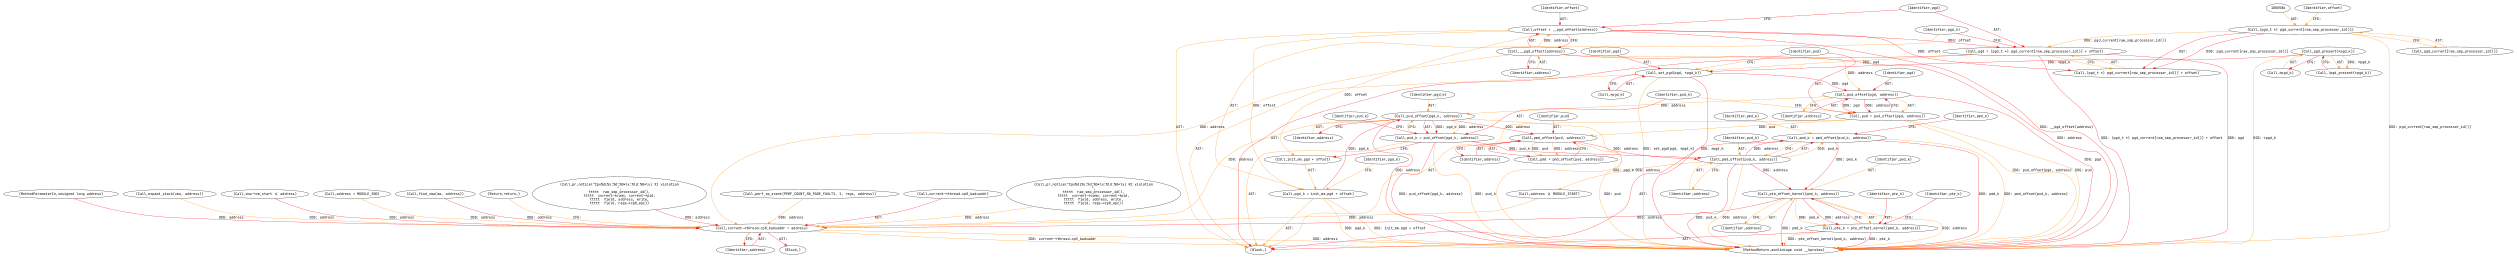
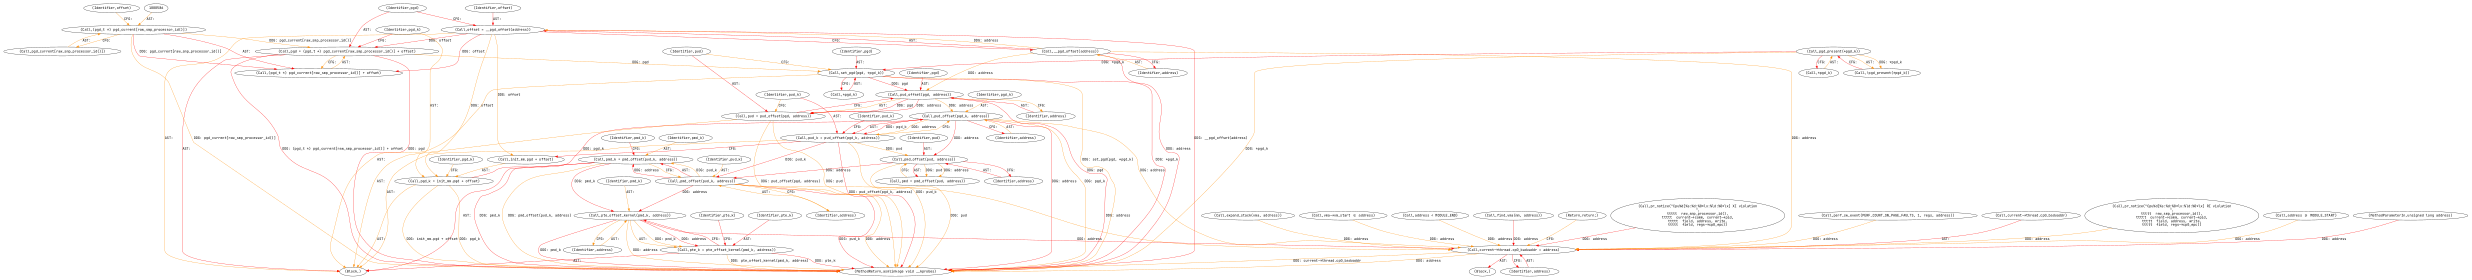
  digraph {
    fontname="JetBrains Mono"
    node [fontname="JetBrains Mono"]
    edge [color=darkorange fontname="JetBrains Mono"]
    n1 [label="(Call,pmd_k = pmd_offset(pud_k, address))"]
    n2 [label="(Call,pmd_offset(pud_k, address))"]
    n3 [label="(Call,pte_offset_kernel(pmd_k, address))"]
    n4 [label="(MethodReturn,asmlinkage void __kprobes)"]
    n5 [label="(Block,)"]
    n6 [label="(Call,current->thread.cp0_baduaddr = address)"]
    n7 [label="(Identifier,address)"]
    n8 [label="(Call,pte_k = pte_offset_kernel(pmd_k, address))"]
    n9 [label="(Identifier,address)"]
    n10 [label="(Identifier,address)"]
    n11 [label="(Block,)"]
    n12 [label="(Call,pud_k = pud_offset(pgd_k, address))"]
    n13 [label="(Call,pud_offset(pgd_k, address))"]
    n14 [label="(Call,init_mm.pgd + offset)"]
    n15 [label="(Call,pmd_offset(pud, address))"]
    n16 [label="(Identifier,address)"]
    n17 [label="(Call,pmd = pmd_offset(pud, address))"]
    n18 [label="(Identifier,address)"]
    n19 [label="(Call,pgd_k = init_mm.pgd + offset)"]
    n20 [label="(Call,offset = __pgd_offset(address))"]
    n21 [label="(Call,__pgd_offset(address))"]
    n22 [label="(Call,pgd = (pgd_t *) pgd_current[raw_smp_processor_id()] + offset)"]
    n23 [label="(Call,(pgd_t *) pgd_current[raw_smp_processor_id()] + offset)"]
    n24 [label="(Call,pud_offset(pgd, address))"]
    n25 [label="(Identifier,address)"]
    n26 [label="(Call,set_pgd(pgd, *pgd_k))"]
    n27 [label="(Call,pud = pud_offset(pgd, address))"]
    n28 [label="(Identifier,address)"]
    n29 [label="(Call,*pgd_k)"]
    n30 [label="(Call,(pgd_t *) pgd_current[raw_smp_processor_id()])"]
    n31 [label="(Call,pgd_current[raw_smp_processor_id()])"]
    n32 [label="(Call,pgd_present(*pgd_k))"]
    n33 [label="(Call,*pgd_k)"]
    n34 [label="(Call,!pgd_present(*pgd_k))"]
    n35 [label="(Identifier,pud)"]
    n36 [label="(Identifier,pgd_k)"]
    n37 [label="(MethodParameterIn,unsigned long address)"]
    n38 [label="(Call,expand_stack(vma, address))"]
    n39 [label="(Identifier,pgd)"]
    n40 [label="(Identifier,pud_k)"]
    n41 [label="(Identifier,offset)"]
    n42 [label="(Identifier,pud_k)"]
    n43 [label="(Identifier,pud)"]
    n44 [label="(Identifier,pmd_k)"]
    n45 [label="(Identifier,pmd_k)"]
    n46 [label="(Identifier,pud_k)"]
    n47 [label="(Identifier,pte_k)"]
    n48 [label="(Call,vma->vm_start <= address)"]
    n49 [label="(Identifier,pmd_k)"]
    n50 [label="(Call,address < MODULE_END)"]
    n51 [label="(Identifier,pgd)"]
    n52 [label="(Call,find_vma(mm, address))"]
    n53 [label="(Identifier,pte_k)"]
    n54 [label="(Return,return;)"]
    n55 [label="(Identifier,pgd_k)"]
    n56 [label="(Identifier,pgd)"]
    n57 [label="(Call,pr_notice(\"Cpu%d[%s:%d:%0*lx:%ld:%0*lx] XI violation\n\",\n\t\t\t\t\t  raw_smp_processor_id(),\n\t\t\t\t\t  current->comm, current->pid,\n\t\t\t\t\t  field, address, write,\n\t\t\t\t\t  field, regs->cp0_epc))"]
    n58 [label="(Identifier,pgd_k)"]
    n59 [label="(Call,perf_sw_event(PERF_COUNT_SW_PAGE_FAULTS, 1, regs, address))"]
    n60 [label="(Call,current->thread.cp0_baduaddr)"]
    n61 [label="(Call,pr_notice(\"Cpu%d[%s:%d:%0*lx:%ld:%0*lx] RI violation\n\",\n\t\t\t\t\t  raw_smp_processor_id(),\n\t\t\t\t\t  current->comm, current->pid,\n\t\t\t\t\t  field, address, write,\n\t\t\t\t\t  field, regs->cp0_epc))"]
    n62 [label="(Call,address >= MODULE_START)"]
    n63 [label="(Identifier,offset)"]
    1000586
    n1 -> n2 [label="CFG: "]
    n1 -> n3 [color=red label="DDG: pmd_k"]
    n1 -> n4 [color=red label="DDG: pmd_k"]
    n1 -> n4 [label="DDG: pmd_offset(pud_k, address)"]
    n1 -> n5 [color=red label="AST: "]
    n2 -> n1 [color=red label="AST: "]
    n2 -> n1 [label="DDG: pud_k"]
    n2 -> n1 [color=red label="DDG: address"]
    n2 -> n3 [color=red label="DDG: address"]
    n2 -> n4 [color=red label="DDG: pud_k"]
    n2 -> n4 [label="DDG: address"]
-   n2 -> n62 [label="DDG: address"]
+   n2 -> n6 [label="DDG: address"]
    n2 -> n7 [label="CFG: "]
    n3 -> n4 [color=red label="DDG: pmd_k"]
    n3 -> n4 [label="DDG: address"]
    n3 -> n6 [color=red label="DDG: address"]
    n3 -> n8 [label="AST: "]
    n3 -> n8 [label="DDG: pmd_k"]
    n3 -> n8 [color=red label="DDG: address"]
    n3 -> n9 [label="CFG: "]
    n6 -> n4 [label="DDG: current->thread.cp0_baduaddr"]
    n6 -> n4 [label="DDG: address"]
    n6 -> n10 [color=red label="CFG: "]
    n6 -> n11 [color=red label="AST: "]
    n7 -> n2 [label="AST: "]
    n8 -> n3 [color=red label="CFG: "]
    n8 -> n4 [label="DDG: pte_offset_kernel(pmd_k, address)"]
    n8 -> n4 [color=red label="DDG: pte_k"]
    n8 -> n5 [color=red label="AST: "]
    n9 -> n3 [label="AST: "]
    n10 -> n6 [color=red label="AST: "]
    n12 -> n2 [color=red label="DDG: pud_k"]
    n12 -> n4 [label="DDG: pud_k"]
    n12 -> n4 [color=red label="DDG: pud_offset(pgd_k, address)"]
    n12 -> n5 [label="AST: "]
    n12 -> n13 [label="CFG: "]
    n12 -> n14 [color=red label="CFG: "]
    n13 -> n4 [color=red label="DDG: address"]
    n13 -> n4 [label="DDG: pgd_k"]
    n13 -> n6 [label="DDG: address"]
    n13 -> n12 [color=red label="AST: "]
    n13 -> n12 [color=red label="DDG: pgd_k"]
    n13 -> n12 [label="DDG: address"]
    n13 -> n15 [color=red label="DDG: address"]
    n13 -> n16 [color=red label="CFG: "]
    n14 -> n19 [label="AST: "]
    n15 -> n2 [color=red label="DDG: address"]
    n15 -> n4 [label="DDG: pud"]
    n15 -> n17 [color=red label="AST: "]
    n15 -> n17 [label="DDG: pud"]
    n15 -> n17 [label="DDG: address"]
    n15 -> n18 [color=red label="CFG: "]
    n16 -> n13 [label="AST: "]
-   n17 -> n15 [color=red label="CFG: "]
+   n17 -> n15 [label="CFG: "]
    n18 -> n15 [color=red label="AST: "]
    n19 -> n4 [label="DDG: pgd_k"]
    n19 -> n4 [label="DDG: init_mm.pgd + offset"]
    n19 -> n5 [label="AST: "]
    n19 -> n13 [color=red label="DDG: pgd_k"]
    n20 -> n4 [color=red label="DDG: __pgd_offset(address)"]
    n20 -> n5 [label="AST: "]
    n20 -> n14 [label="DDG: offset"]
    n20 -> n19 [label="DDG: offset"]
    n20 -> n21 [color=red label="CFG: "]
    n20 -> n22 [color=red label="DDG: offset"]
    n20 -> n23 [color=red label="DDG: offset"]
    n21 -> n4 [color=red label="DDG: address"]
    n21 -> n6 [label="DDG: address"]
    n21 -> n20 [color=red label="AST: "]
    n21 -> n20 [label="DDG: address"]
    n21 -> n24 [label="DDG: address"]
    n21 -> n25 [color=red label="CFG: "]
    n22 -> n4 [color=red label="DDG: pgd"]
    n22 -> n4 [color=red label="DDG: (pgd_t *) pgd_current[raw_smp_processor_id()] + offset"]
    n22 -> n5 [color=red label="AST: "]
    n22 -> n23 [label="CFG: "]
    n22 -> n26 [label="DDG: pgd"]
    n23 -> n22 [label="AST: "]
    n24 -> n4 [color=red label="DDG: pgd"]
    n24 -> n13 [label="DDG: address"]
    n24 -> n27 [label="AST: "]
    n24 -> n27 [color=red label="DDG: pgd"]
    n24 -> n27 [color=red label="DDG: address"]
    n24 -> n28 [label="CFG: "]
    n25 -> n21 [label="AST: "]
    n26 -> n4 [label="DDG: set_pgd(pgd, *pgd_k)"]
    n26 -> n4 [color=red label="DDG: *pgd_k"]
    n26 -> n5 [label="AST: "]
    n26 -> n24 [color=red label="DDG: pgd"]
    n26 -> n29 [color=red label="CFG: "]
    n27 -> n4 [label="DDG: pud_offset(pgd, address)"]
    n27 -> n4 [label="DDG: pud"]
    n27 -> n5 [label="AST: "]
-   n27 -> n15 [label="DDG: pud"]
+   n12 -> n15 [label="DDG: pud"]
    n27 -> n24 [color=red label="CFG: "]
    n28 -> n24 [color=red label="AST: "]
    n29 -> n26 [color=red label="AST: "]
    n30 -> n4 [label="DDG: pgd_current[raw_smp_processor_id()]"]
    n30 -> n22 [label="DDG: pgd_current[raw_smp_processor_id()]"]
    n30 -> n23 [color=red label="AST: "]
    n30 -> n23 [color=red label="DDG: pgd_current[raw_smp_processor_id()]"]
    n30 -> n31 [label="CFG: "]
    n31 -> n30 [label="AST: "]
    n32 -> n4 [label="DDG: *pgd_k"]
    n32 -> n26 [color=red label="DDG: *pgd_k"]
    n32 -> n33 [color=red label="CFG: "]
    n32 -> n34 [label="AST: "]
    n32 -> n34 [label="DDG: *pgd_k"]
    n33 -> n32 [label="AST: "]
    n34 -> n32 [color=red label="CFG: "]
    n35 -> n26 [label="CFG: "]
    n35 -> n27 [color=red label="AST: "]
    n36 -> n19 [label="CFG: "]
    n37 -> n6 [color=red label="DDG: address"]
    n38 -> n6 [label="DDG: address"]
    n39 -> n20 [color=red label="CFG: "]
    n39 -> n22 [color=red label="AST: "]
    n40 -> n12 [color=red label="CFG: "]
    n41 -> n20 [color=red label="AST: "]
    n42 -> n12 [color=red label="AST: "]
    n42 -> n27 [label="CFG: "]
    n43 -> n15 [color=red label="AST: "]
    n44 -> n1 [label="AST: "]
    n45 -> n3 [label="AST: "]
    n46 -> n2 [label="AST: "]
    n47 -> n8 [color=red label="AST: "]
-   n48 -> n6 [color=red label="DDG: address"]
+   n48 -> n6 [label="DDG: address"]
    n49 -> n1 [color=red label="CFG: "]
    n50 -> n6 [label="DDG: address"]
    n51 -> n26 [color=red label="AST: "]
    n52 -> n6 [color=red label="DDG: address"]
    n53 -> n8 [color=red label="CFG: "]
    n54 -> n6 [label="CFG: "]
    n55 -> n19 [label="AST: "]
    n55 -> n22 [color=red label="CFG: "]
    n56 -> n24 [color=red label="AST: "]
    n57 -> n6 [color=red label="DDG: address"]
    n58 -> n13 [label="AST: "]
    n59 -> n6 [label="DDG: address"]
    n60 -> n6 [color=red label="AST: "]
    n61 -> n6 [label="DDG: address"]
    n62 -> n6 [label="DDG: address"]
    n63 -> n30 [label="CFG: "]
    1000586 -> n30 [label="AST: "]
  }
